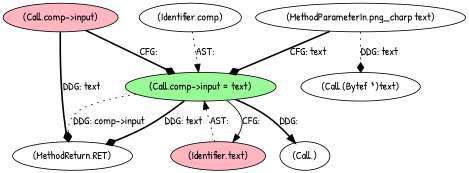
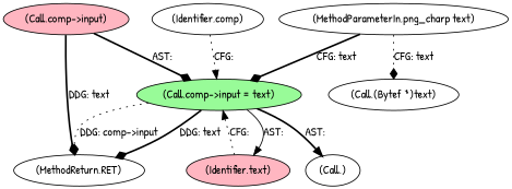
  digraph {
    fontname="Patrick Hand"
    node [fillcolor=white fontname="Patrick Hand" style=filled]
    edge [arrowhead=diamond fontname="Patrick Hand" style=bold]
    n1 [fillcolor=palegreen label="(Call,comp->input = text)"]
    n2 [fillcolor=lightpink label="(Identifier,text)"]
    n3 [label="(MethodReturn,RET)"]
    n4 [label="(Call,)"]
    n5 [label="(MethodParameterIn,png_charp text)"]
    n6 [label="(Call,(Bytef *)text)"]
    n7 [fillcolor=lightpink label="(Call,comp->input)"]
    n8 [label="(Identifier,comp)"]
-   n1 -> n2 [arrowhead=normal label="CFG: " style=solid]
+   n1 -> n2 [arrowhead=normal label="AST: " style=solid]
    n1 -> n3 [label="DDG: comp->input" style=dotted]
    n1 -> n3 [label="DDG: text"]
-   n1 -> n4 [arrowhead=normal label="DDG: "]
-   n2 -> n1 [arrowhead=normal label="AST: " style=dotted]
+   n1 -> n4 [arrowhead=normal label="AST: "]
+   n2 -> n1 [arrowhead=normal label="CFG: " style=dotted]
    n5 -> n1 [label="CFG: text"]
-   n5 -> n6 [label="DDG: text" style=dotted]
-   n7 -> n1 [label="CFG: "]
+   n5 -> n6 [label="CFG: text" style=dotted]
+   n7 -> n1 [label="AST: "]
    n7 -> n3 [label="DDG: text"]
-   n8 -> n1 [arrowhead=normal label="AST: " style=dotted]
+   n8 -> n1 [arrowhead=normal label="CFG: " style=dotted]
  }
